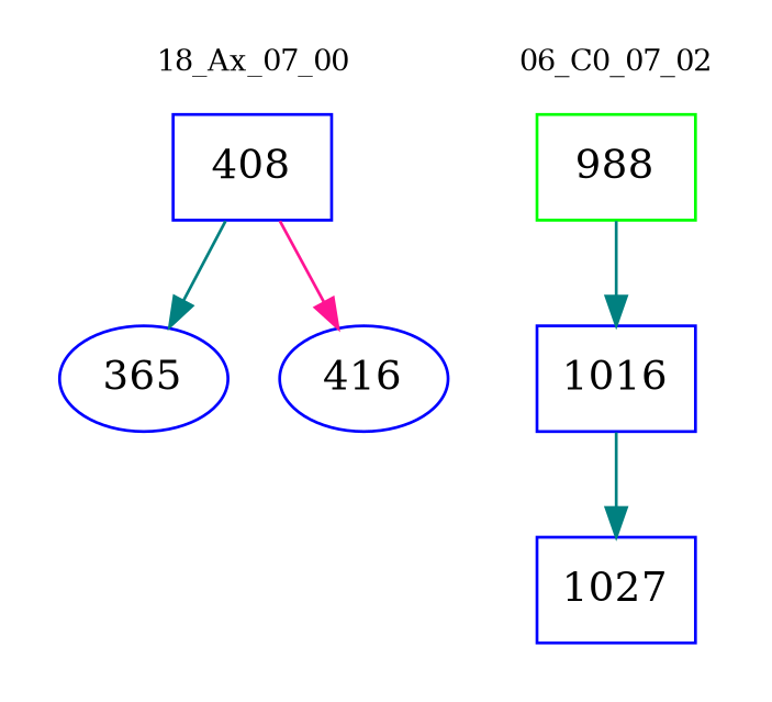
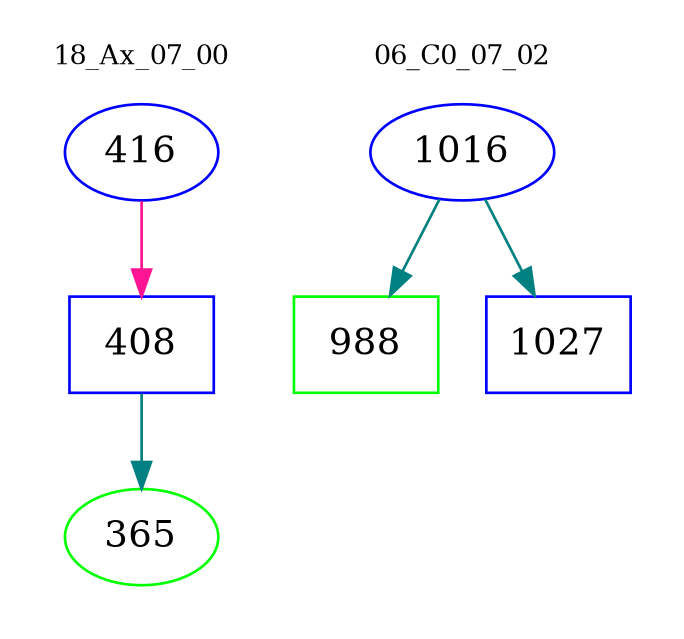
  digraph {
    node [color=blue shape=box]
    edge [color=teal]
    n1 [label=408]
-   n2 [label=365 shape=ellipse]
+   n2 [color=green label=365 shape=ellipse]
    n3 [label=416 shape=ellipse]
-   n4 [label=1016]
+   n4 [label=1016 shape=ellipse]
    n5 [color=green label=988]
    n6 [label=1027]
    subgraph cluster_1 {
      color=white
      fontsize=10
      label="18_Ax_07_00"
      n1
      n2
      n3
    }
    subgraph cluster_2 {
      color=white
      fontsize=10
      label="06_C0_07_02"
      n4
      n5
      n6
    }
    n1 -> n2
-   n1 -> n3 [color=deeppink]
-   n5 -> n4
+   n3 -> n1 [color=deeppink]
+   n4 -> n5
    n4 -> n6
  }
